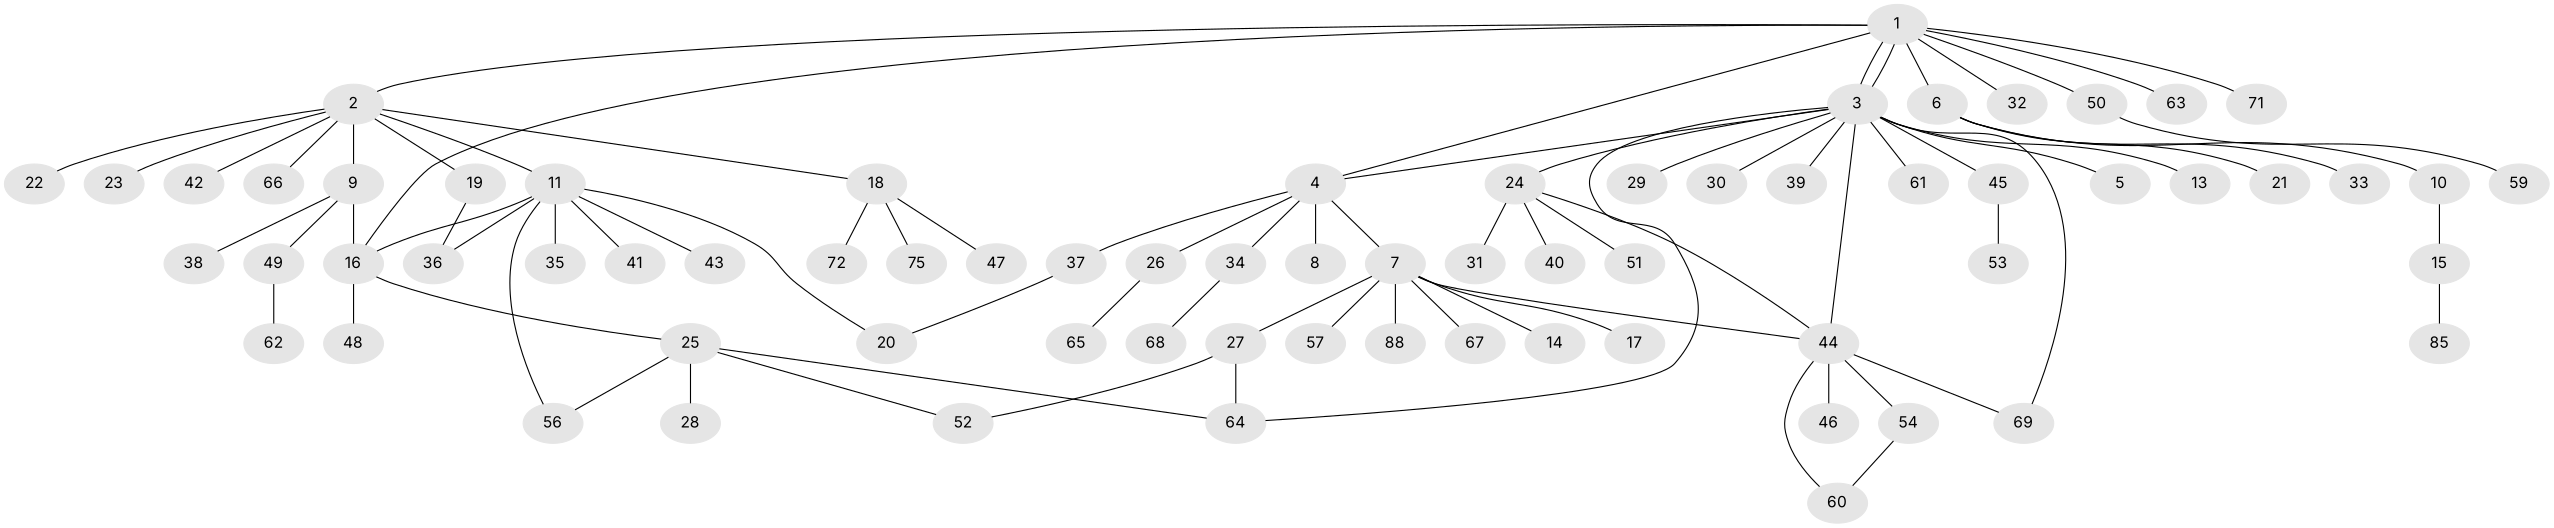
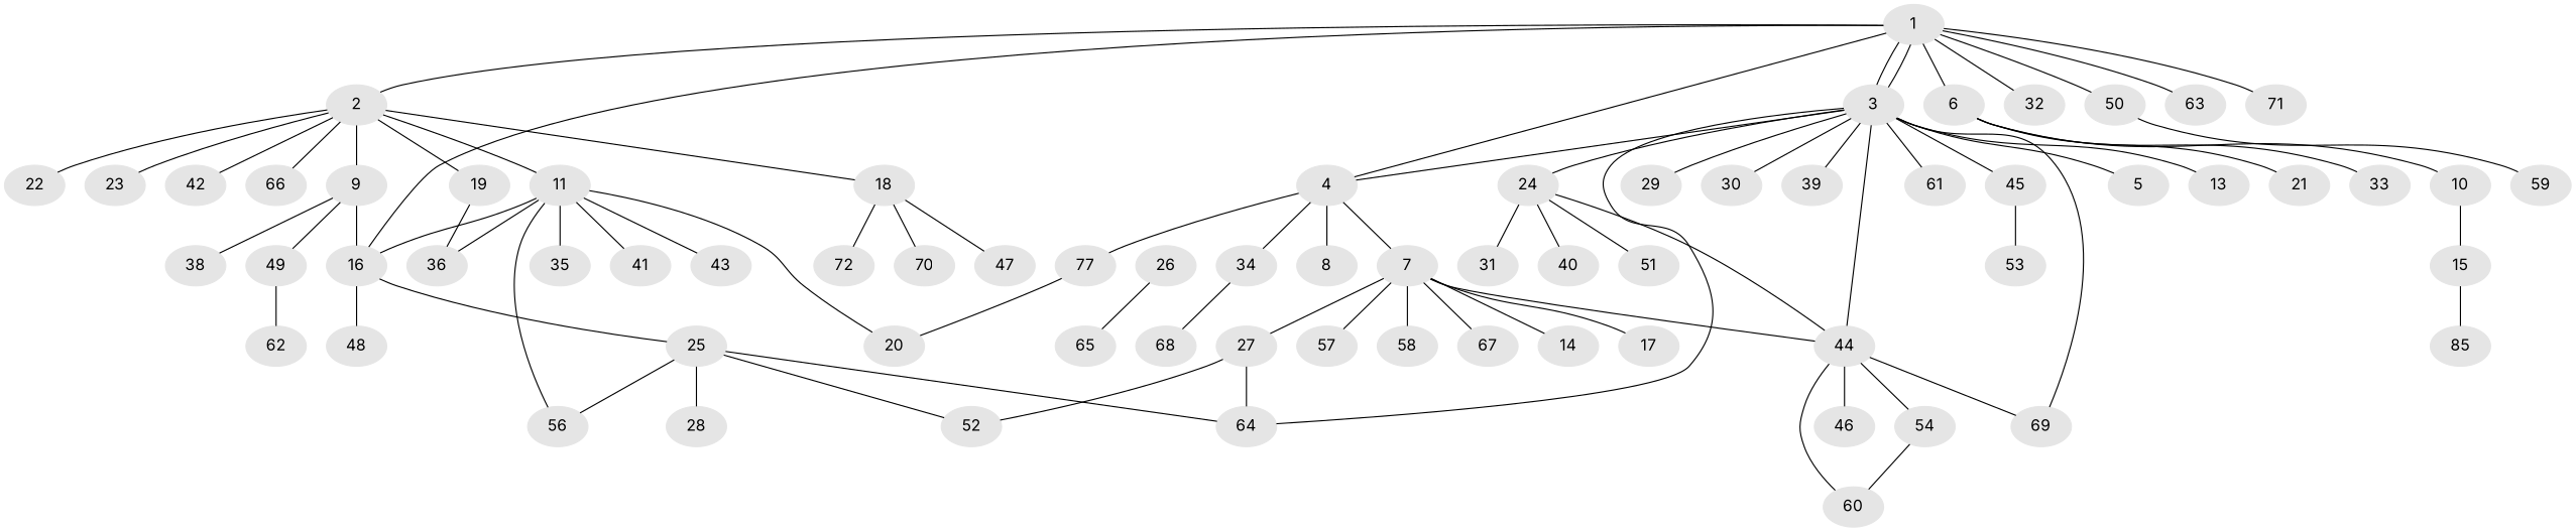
  graph {
    fontname=Inter
    node [color=gray90 fontname=Inter style=filled]
    edge [fontname=Inter]
    1
    2
    3
    4
    6
    16
    32
    50
    63
    71
    9
    11
    18
    19
    22
    23
    42
    66
    5
    13
    24
    29
    30
    39
    44
    45
    61
    64
    69
    7
    8
    26
    34
-   37
+   37 [label=77]
    10
    21
    33
    25
    48
    59
    38
    49
    36
    20
    35
    41
    43
    56
-   70 [label=75]
+   70
    47
    72
    31
    40
    51
    46
    54
    60
    53
    14
    17
    27
    57
-   58 [label=88]
+   58
    67
    65
    68
    15
    52
    62
    n70 [label=85]
    28
    1 -- 2
    1 -- 3
    1 -- 3
    1 -- 4
    1 -- 6
    1 -- 16
    1 -- 32
    1 -- 50
    1 -- 63
    1 -- 71
    2 -- 9
    2 -- 11
    2 -- 18
    2 -- 19
    2 -- 22
    2 -- 23
    2 -- 42
    2 -- 66
    3 -- 4
    3 -- 5
    3 -- 13
    3 -- 24
    3 -- 29
    3 -- 30
    3 -- 39
    3 -- 44
    3 -- 45
    3 -- 61
    3 -- 64
    3 -- 69
    4 -- 7
    4 -- 8
-   4 -- 26
    4 -- 34
    4 -- 37
    6 -- 10
    6 -- 21
    6 -- 33
    16 -- 25
    16 -- 48
    50 -- 59
    9 -- 16
    9 -- 38
    9 -- 49
    11 -- 16
    11 -- 36
    11 -- 20
    11 -- 35
    11 -- 41
    11 -- 43
    11 -- 56
    18 -- 70
    18 -- 47
    18 -- 72
    19 -- 36
    24 -- 44
    24 -- 31
    24 -- 40
    24 -- 51
    44 -- 69
    44 -- 46
    44 -- 54
    44 -- 60
    45 -- 53
    7 -- 44
    7 -- 14
    7 -- 17
    7 -- 27
    7 -- 57
    7 -- 58
    7 -- 67
    26 -- 65
    34 -- 68
    37 -- 20
    10 -- 15
    25 -- 64
    25 -- 56
    25 -- 52
    25 -- 28
    49 -- 62
    54 -- 60
    27 -- 64
    27 -- 52
    15 -- n70
  }
